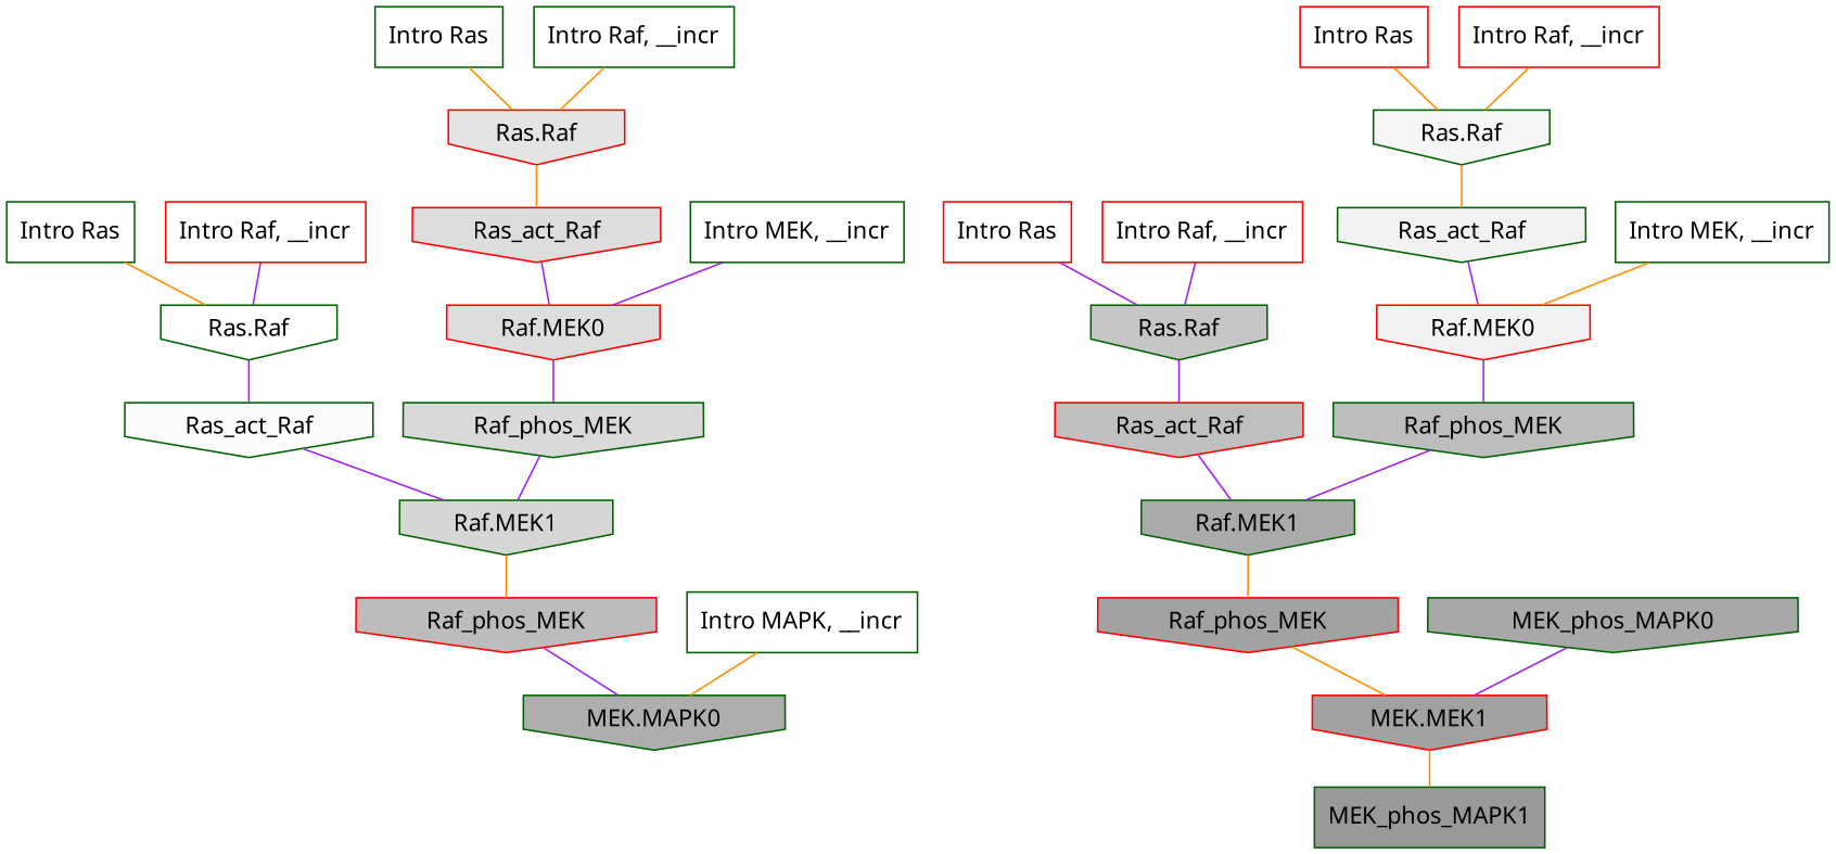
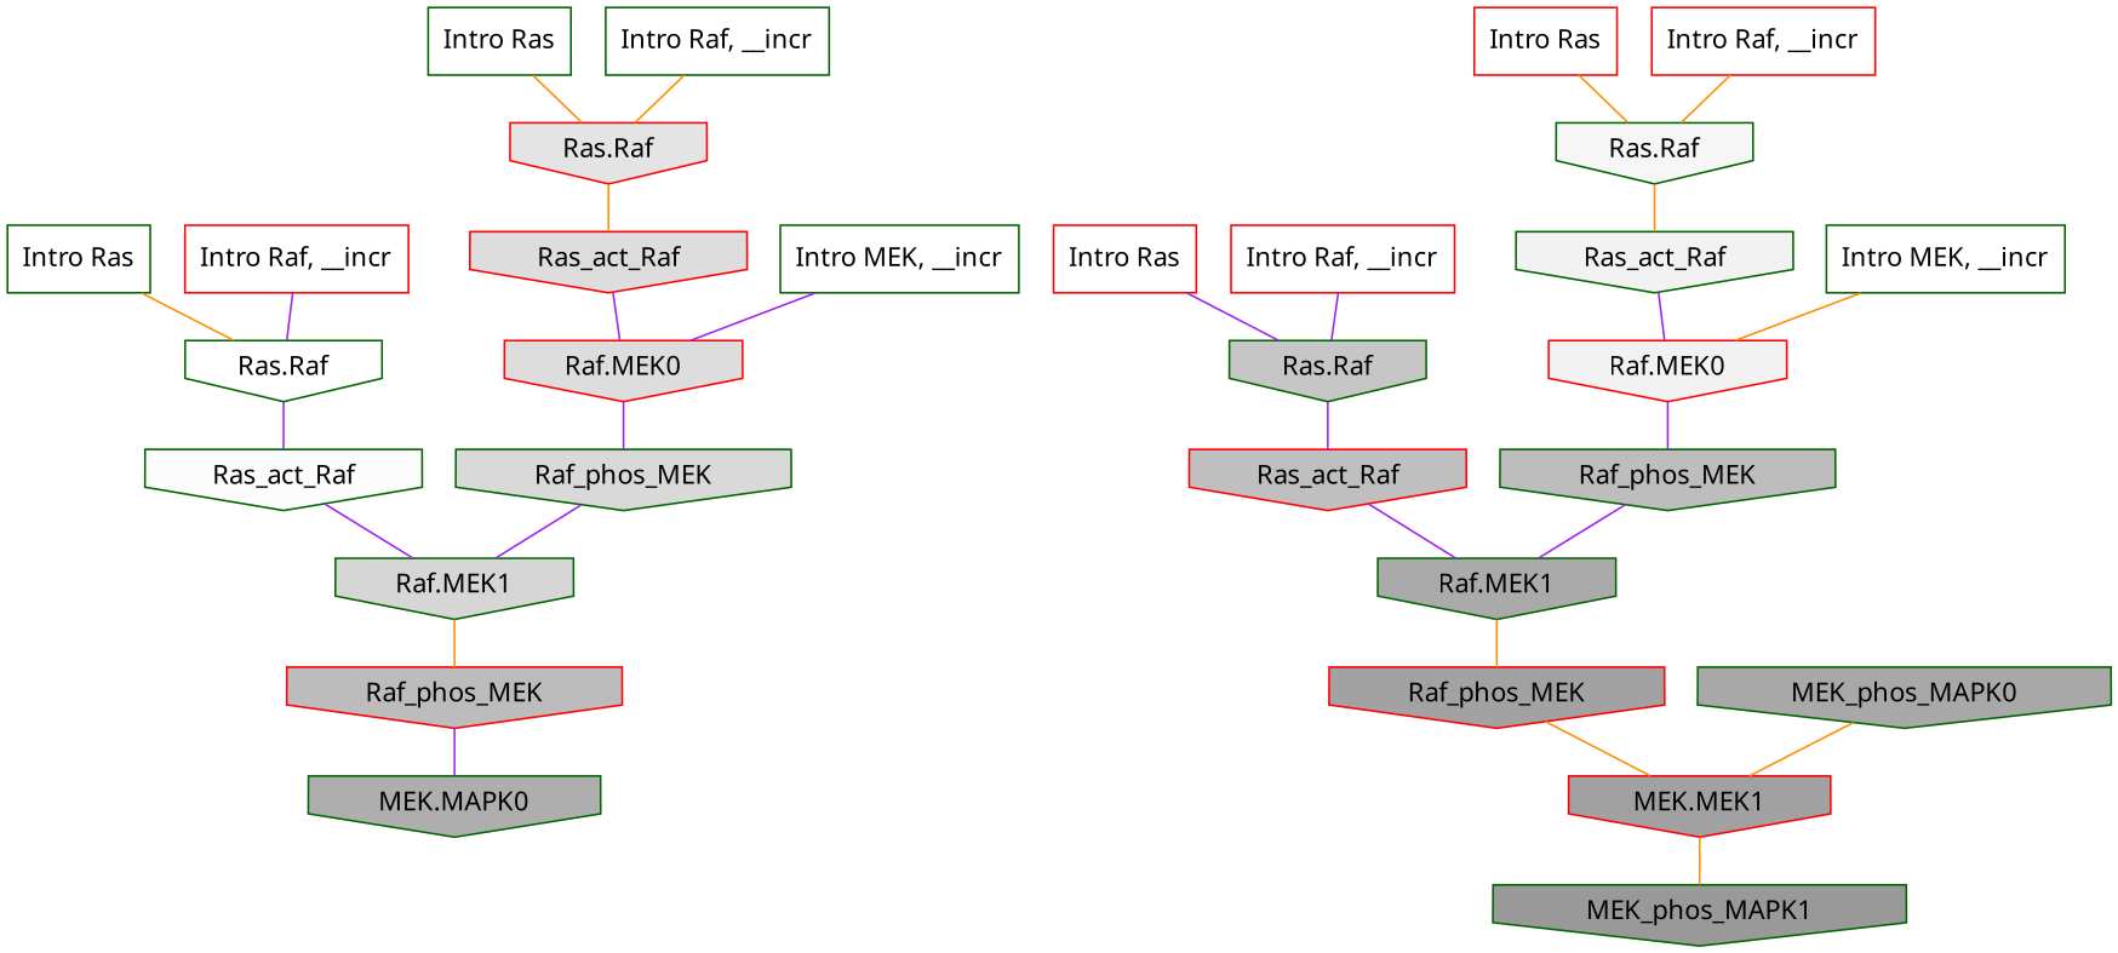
  digraph {
    rankdir=TB
    ranksep=0.30
    node [color=darkgreen fillcolor="0.000 0.000 1.000" fontname="CMU Serif" shape=invhouse style=filled]
    edge [color=purple dir=none fontname="CMU Serif"]
    n1 [label="Intro Ras" shape=rectangle]
    n2 [label="Ras.Raf"]
    n3 [fillcolor="0.000 0.000 0.985" label=Ras_act_Raf]
    n4 [label="Intro Ras" shape=rectangle]
    n5 [color=red fillcolor="0.000 0.000 0.891" label="Ras.Raf"]
    n6 [color=red fillcolor="0.000 0.000 0.866" label=Ras_act_Raf]
    n7 [color=red label="Intro Ras" shape=rectangle]
    n8 [fillcolor="0.000 0.000 0.775" label="Ras.Raf"]
    n9 [color=red fillcolor="0.000 0.000 0.747" label=Ras_act_Raf]
    n10 [color=red label="Intro Ras" shape=rectangle]
    n11 [fillcolor="0.000 0.000 0.963" label="Ras.Raf"]
    n12 [fillcolor="0.000 0.000 0.949" label=Ras_act_Raf]
    n13 [label="Intro Raf, __incr" shape=rectangle]
    n14 [color=red label="Intro Raf, __incr" shape=rectangle]
    n15 [color=red label="Intro Raf, __incr" shape=rectangle]
    n16 [color=red label="Intro Raf, __incr" shape=rectangle]
    n17 [label="Intro MEK, __incr" shape=rectangle]
    n18 [color=red fillcolor="0.000 0.000 0.949" label="Raf.MEK0"]
    n19 [fillcolor="0.000 0.000 0.739" label=Raf_phos_MEK]
    n20 [label="Intro MEK, __incr" shape=rectangle]
    n21 [color=red fillcolor="0.000 0.000 0.866" label="Raf.MEK0"]
    n22 [fillcolor="0.000 0.000 0.850" label=Raf_phos_MEK]
-   n23 [label="Intro MAPK, __incr" shape=rectangle]
    n24 [fillcolor="0.000 0.000 0.680" label="MEK.MAPK0"]
    n25 [fillcolor="0.000 0.000 0.838" label="Raf.MEK1"]
    n26 [color=red fillcolor="0.000 0.000 0.737" label=Raf_phos_MEK]
    n27 [fillcolor="0.000 0.000 0.667" label="Raf.MEK1"]
    n28 [color=red fillcolor="0.000 0.000 0.633" label=Raf_phos_MEK]
    n29 [fillcolor="0.000 0.000 0.658" label=MEK_phos_MAPK0]
    n30 [color=red fillcolor="0.000 0.000 0.629" label="MEK.MEK1"]
-   n31 [fillcolor="0.000 0.000 0.600" label=MEK_phos_MAPK1 shape=box]
+   n31 [fillcolor="0.000 0.000 0.600" label=MEK_phos_MAPK1]
    n1 -> n2 [color=darkorange]
    n2 -> n3
    n3 -> n25
    n4 -> n5 [color=darkorange]
    n5 -> n6 [color=darkorange]
    n6 -> n21
    n7 -> n8
    n8 -> n9
    n9 -> n27
    n10 -> n11 [color=darkorange]
    n11 -> n12 [color=darkorange]
    n12 -> n18
    n13 -> n5 [color=darkorange]
    n14 -> n2
    n15 -> n8
    n16 -> n11 [color=darkorange]
    n17 -> n18 [color=darkorange]
    n18 -> n19
    n19 -> n27
    n20 -> n21
    n21 -> n22
    n22 -> n25
-   n23 -> n24 [color=darkorange]
    n25 -> n26 [color=darkorange]
    n26 -> n24
    n27 -> n28 [color=darkorange]
    n28 -> n30 [color=darkorange]
-   n29 -> n30
+   n29 -> n30 [color=darkorange]
    n30 -> n31 [color=darkorange]
  }
